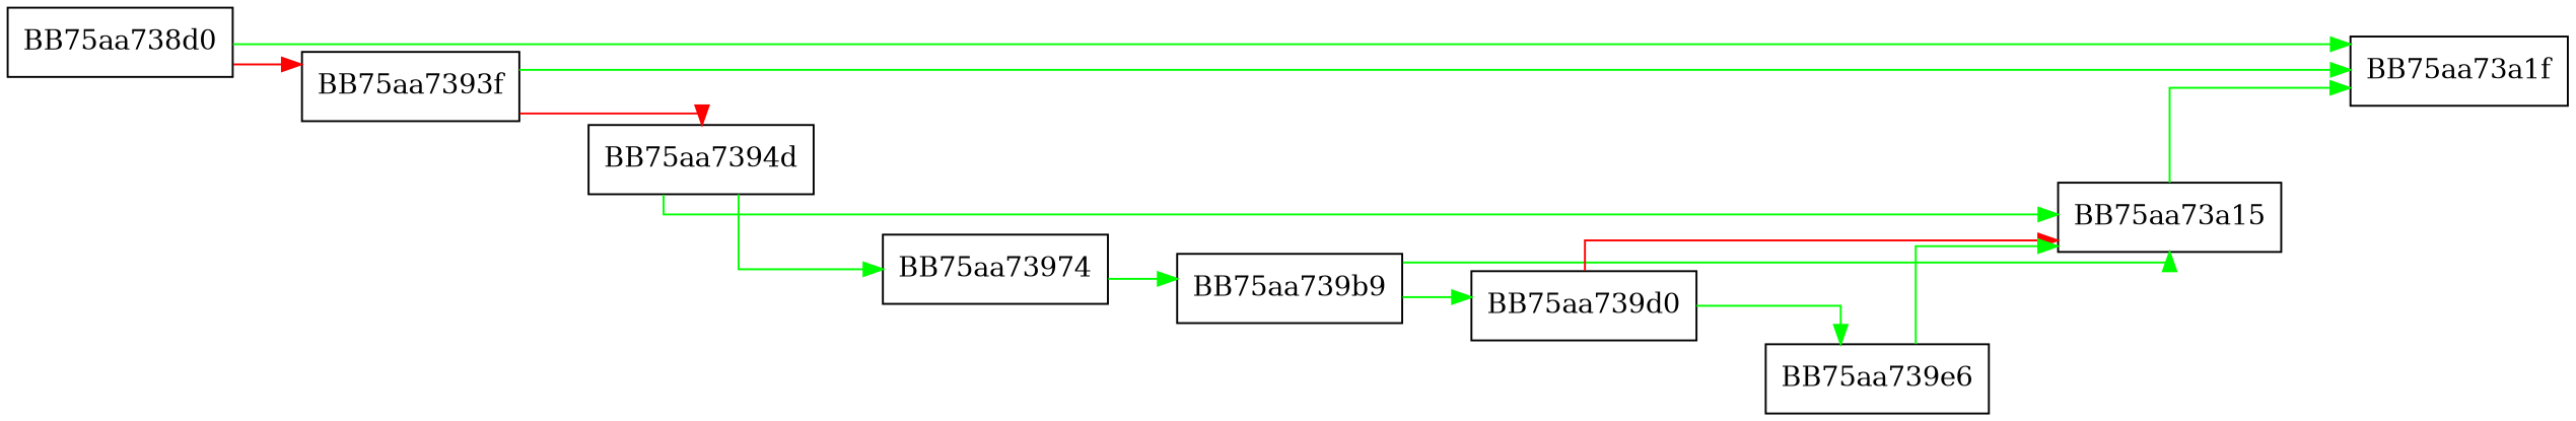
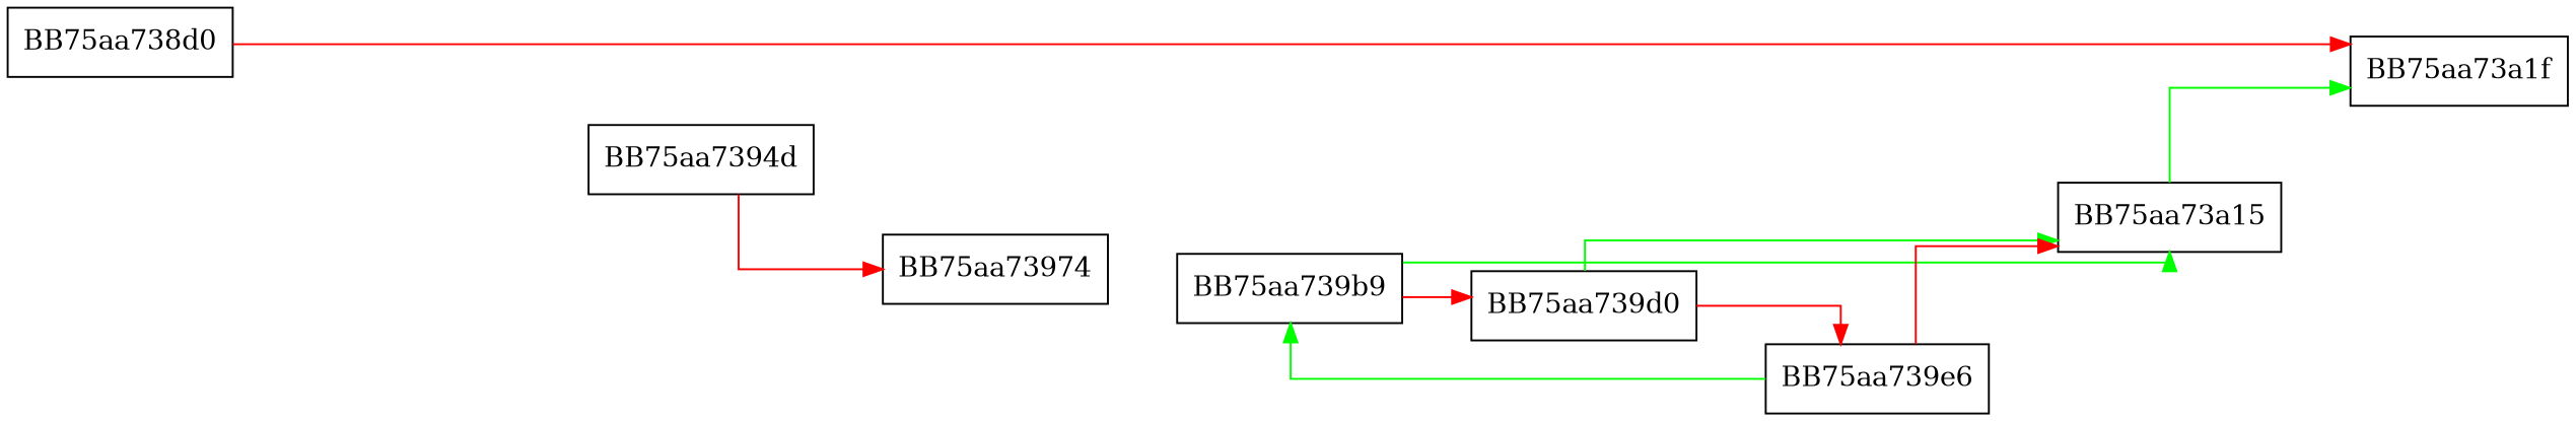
  digraph {
    rankdir=LR
    splines=ortho
    node [shape=box]
    edge [color=green]
    BB75aa738d0
    BB75aa73a1f
-   BB75aa7393f
    BB75aa7394d
    BB75aa73a15
    BB75aa73974
    BB75aa739b9
    BB75aa739d0
    BB75aa739e6
-   BB75aa738d0 -> BB75aa73a1f
-   BB75aa738d0 -> BB75aa7393f [color=red]
-   BB75aa7393f -> BB75aa73a1f
-   BB75aa7393f -> BB75aa7394d [color=red]
-   BB75aa7394d -> BB75aa73a15
-   BB75aa7394d -> BB75aa73974
+   BB75aa738d0 -> BB75aa73a1f [color=red]
+   BB75aa7394d -> BB75aa73974 [color=red]
    BB75aa73a15 -> BB75aa73a1f
-   BB75aa73974 -> BB75aa739b9
+   BB75aa739e6 -> BB75aa739b9
    BB75aa739b9 -> BB75aa73a15
-   BB75aa739b9 -> BB75aa739d0
-   BB75aa739d0 -> BB75aa73a15 [color=red]
-   BB75aa739d0 -> BB75aa739e6
-   BB75aa739e6 -> BB75aa73a15
+   BB75aa739b9 -> BB75aa739d0 [color=red]
+   BB75aa739d0 -> BB75aa73a15
+   BB75aa739d0 -> BB75aa739e6 [color=red]
+   BB75aa739e6 -> BB75aa73a15 [color=red]
  }
